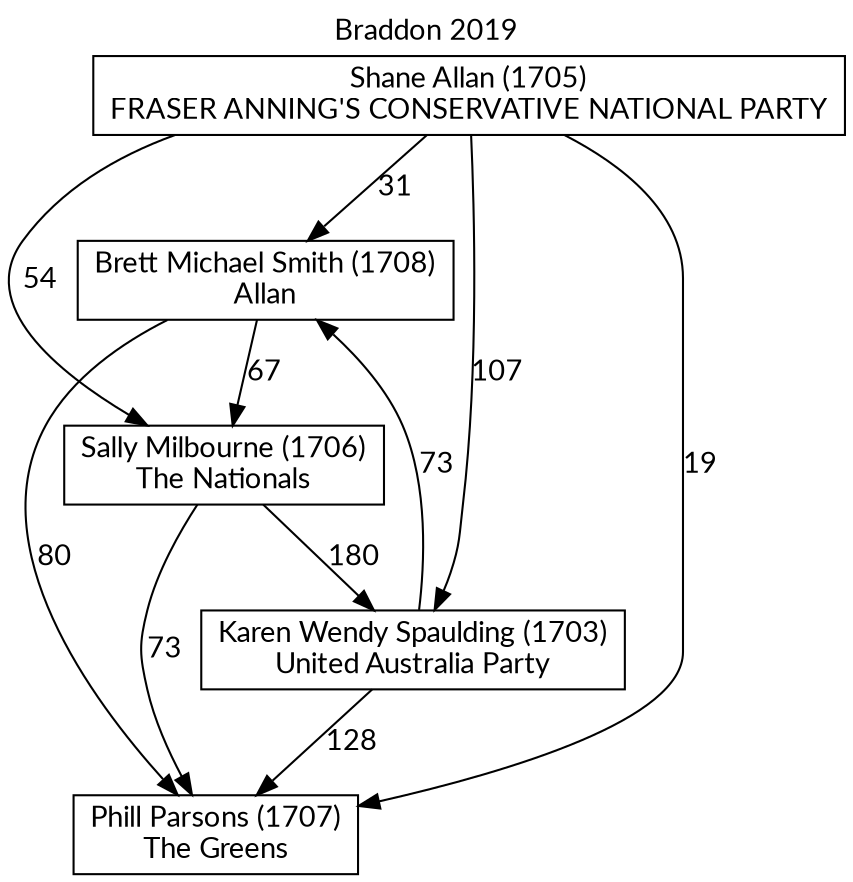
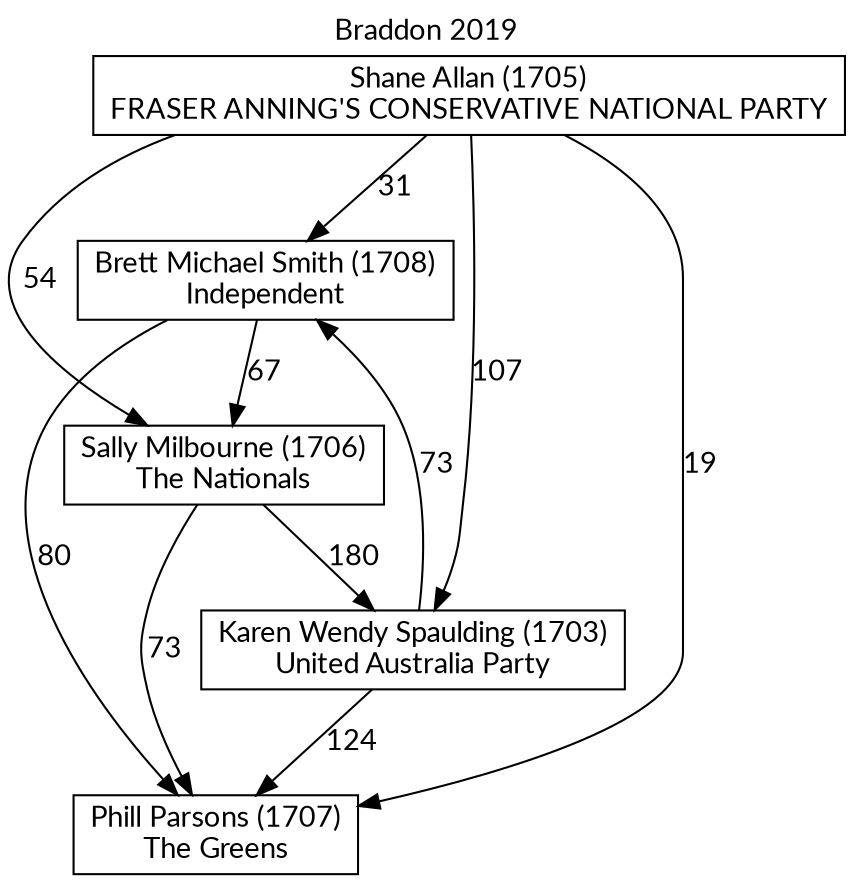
  digraph {
    fontname=Lato
    label="Braddon 2019"
    labelloc=t
    mclimit=10
    node [fontname=Lato shape=box]
    edge [fontname=Lato]
-   n1 [label="Brett Michael Smith (1708)\nAllan"]
+   n1 [label="Brett Michael Smith (1708)\nIndependent"]
    n2 [label="Phill Parsons (1707)\nThe Greens"]
    n3 [label="Sally Milbourne (1706)\nThe Nationals"]
    n4 [label="Karen Wendy Spaulding (1703)\nUnited Australia Party"]
    n5 [label="Shane Allan (1705)\nFRASER ANNING'S CONSERVATIVE NATIONAL PARTY"]
    n1 -> n2 [label=80]
    n1 -> n3 [label=67]
    n3 -> n2 [label=73]
    n3 -> n4 [label=180]
    n4 -> n1 [label=73]
-   n4 -> n2 [label=128]
+   n4 -> n2 [label=124]
    n5 -> n1 [label=31]
    n5 -> n2 [label=19]
    n5 -> n3 [label=54]
    n5 -> n4 [label=107]
  }
